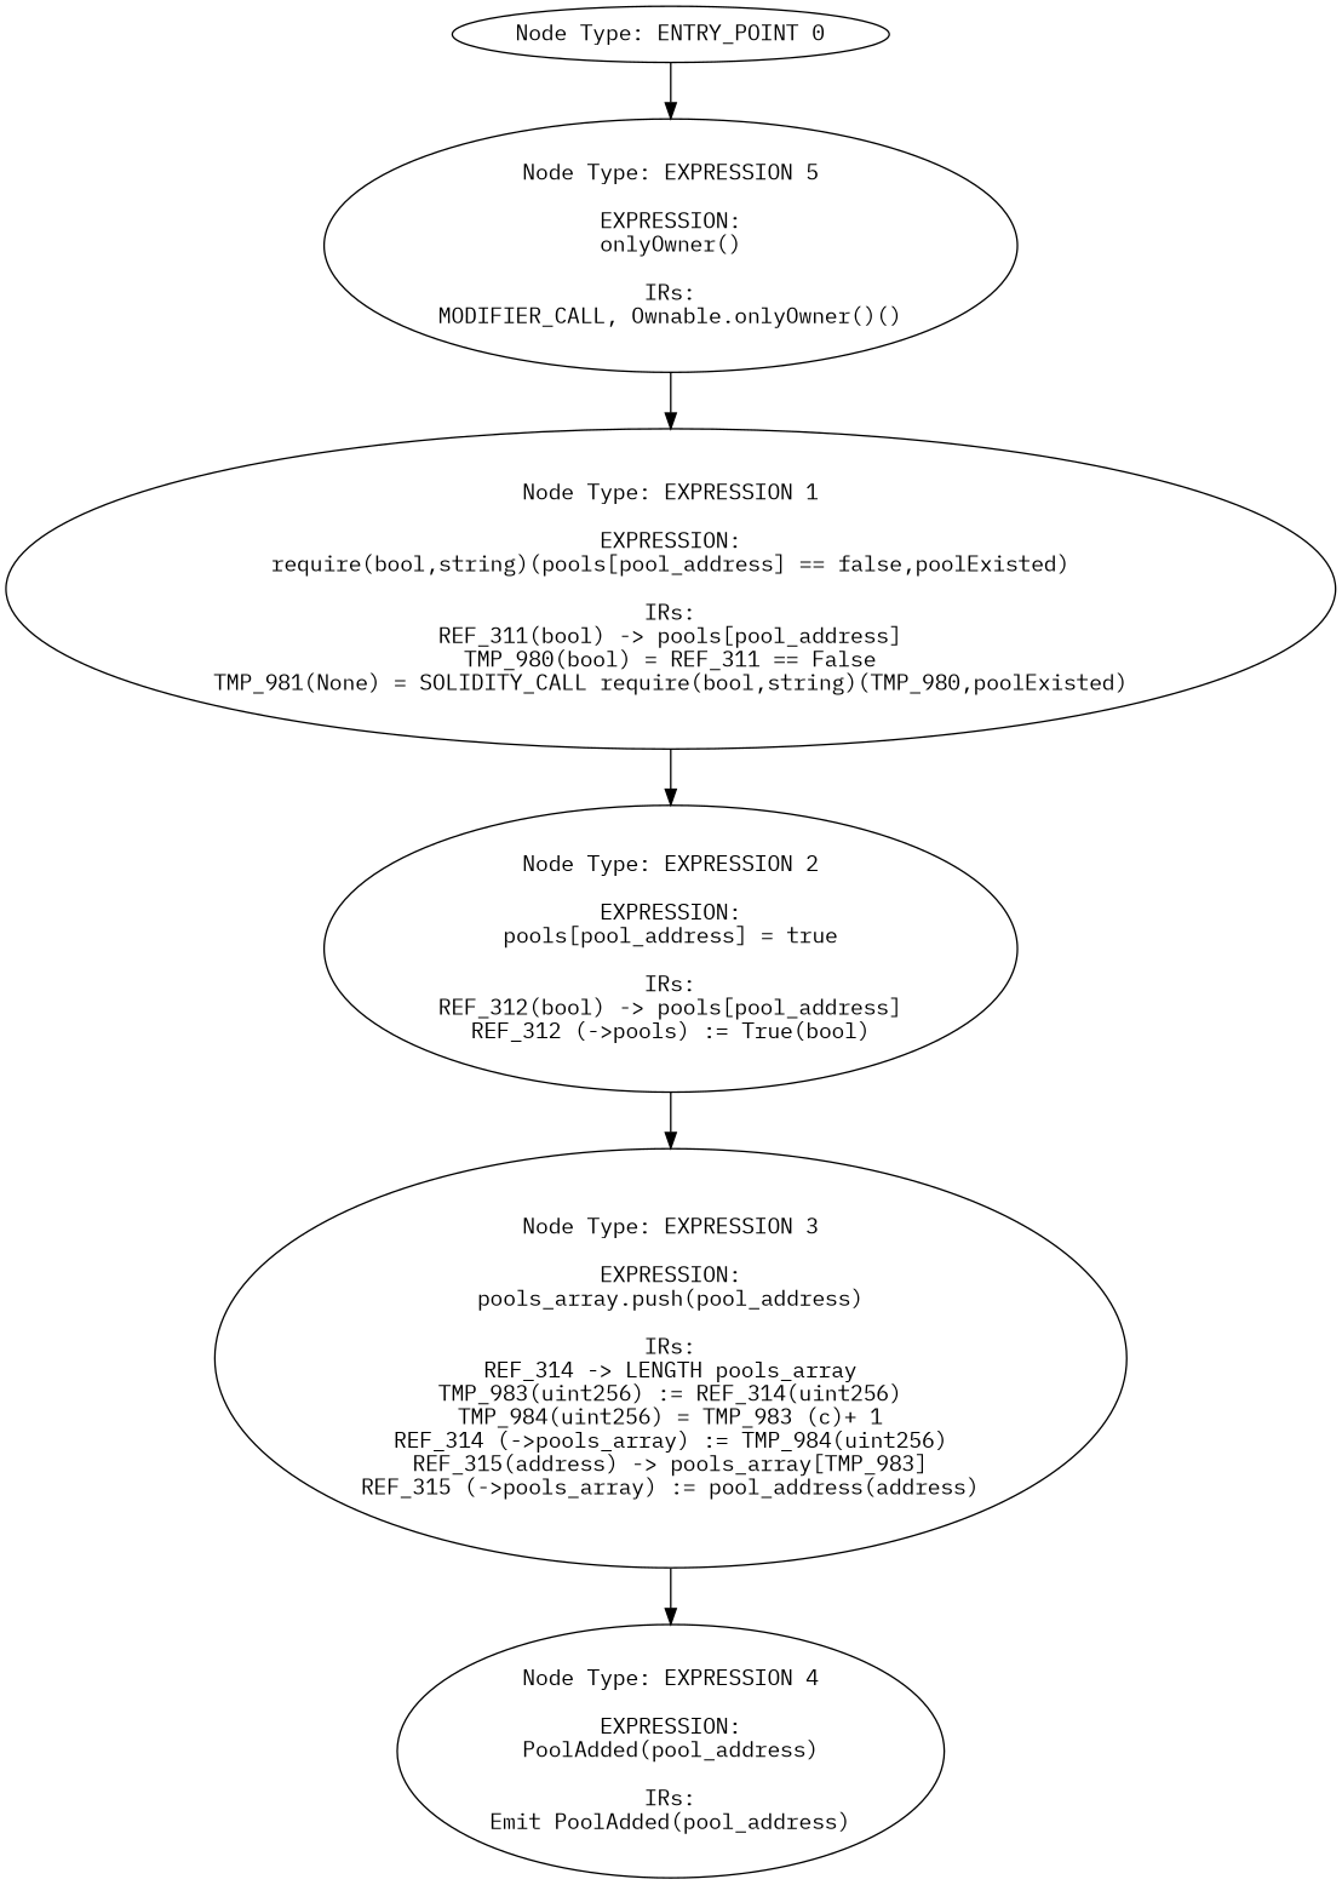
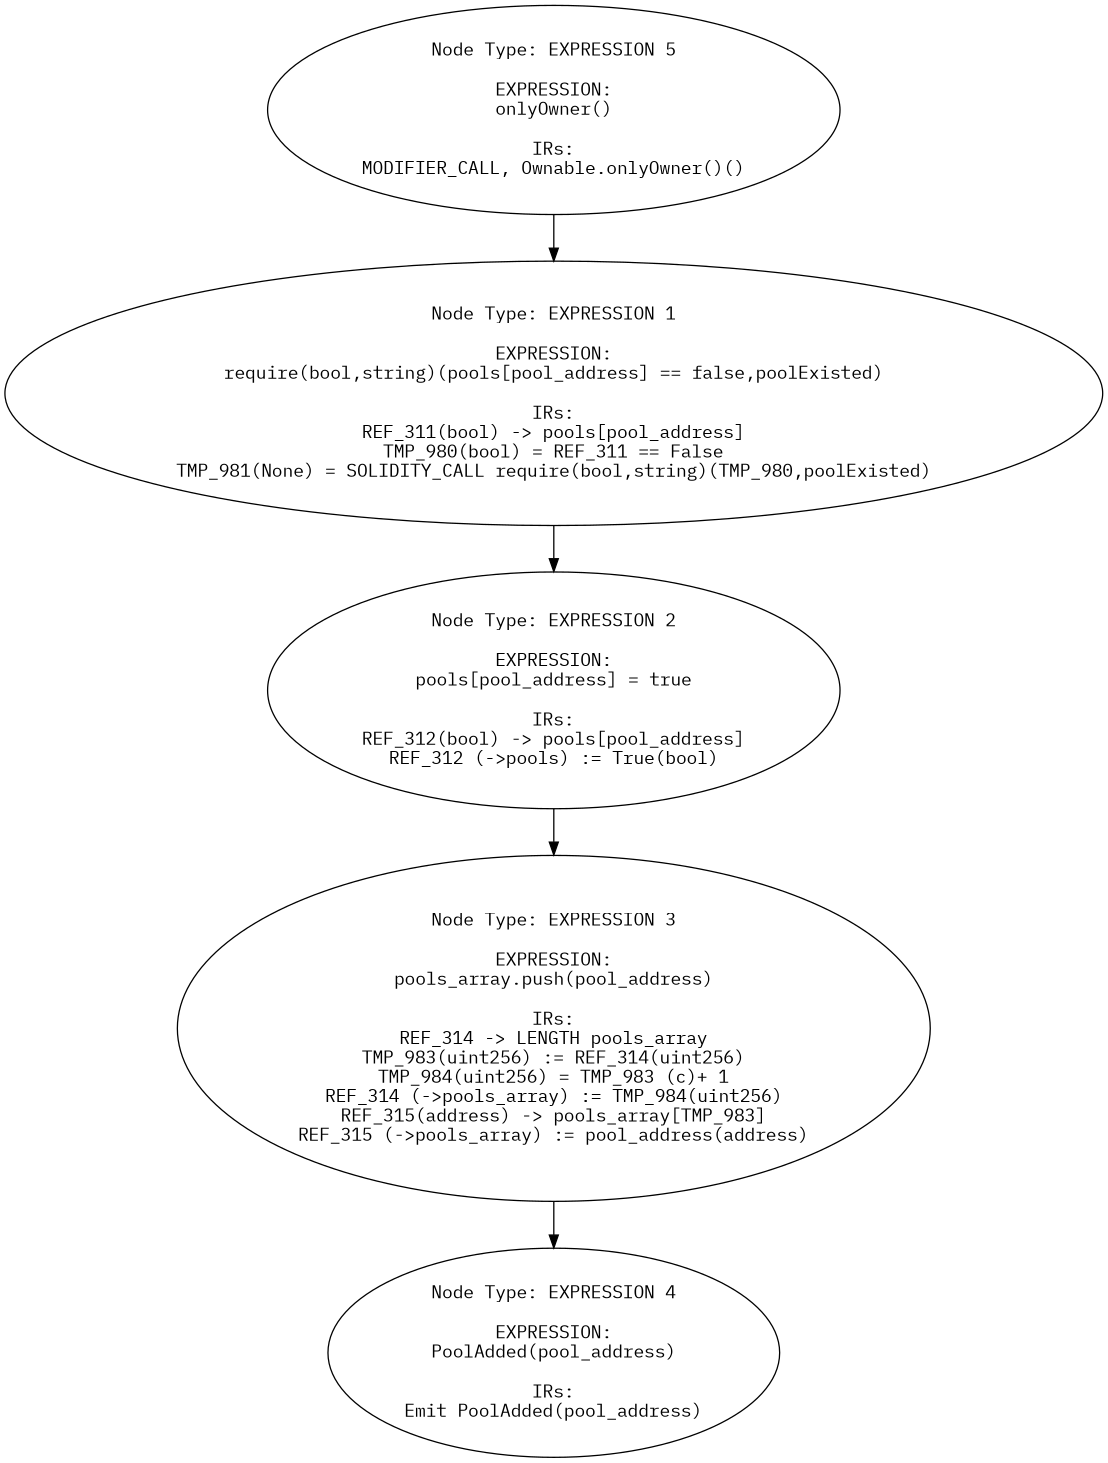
  digraph {
    fontname="IBM Plex Mono"
    node [fontname="IBM Plex Mono"]
    edge [fontname="IBM Plex Mono"]
-   n1 [label="Node Type: ENTRY_POINT 0\n"]
    n2 [label="Node Type: EXPRESSION 5\n\nEXPRESSION:\nonlyOwner()\n\nIRs:\nMODIFIER_CALL, Ownable.onlyOwner()()"]
    n3 [label="Node Type: EXPRESSION 1\n\nEXPRESSION:\nrequire(bool,string)(pools[pool_address] == false,poolExisted)\n\nIRs:\nREF_311(bool) -> pools[pool_address]\nTMP_980(bool) = REF_311 == False\nTMP_981(None) = SOLIDITY_CALL require(bool,string)(TMP_980,poolExisted)"]
    n4 [label="Node Type: EXPRESSION 2\n\nEXPRESSION:\npools[pool_address] = true\n\nIRs:\nREF_312(bool) -> pools[pool_address]\nREF_312 (->pools) := True(bool)"]
    n5 [label="Node Type: EXPRESSION 3\n\nEXPRESSION:\npools_array.push(pool_address)\n\nIRs:\nREF_314 -> LENGTH pools_array\nTMP_983(uint256) := REF_314(uint256)\nTMP_984(uint256) = TMP_983 (c)+ 1\nREF_314 (->pools_array) := TMP_984(uint256)\nREF_315(address) -> pools_array[TMP_983]\nREF_315 (->pools_array) := pool_address(address)"]
    n6 [label="Node Type: EXPRESSION 4\n\nEXPRESSION:\nPoolAdded(pool_address)\n\nIRs:\nEmit PoolAdded(pool_address)"]
-   n1 -> n2
    n2 -> n3
    n3 -> n4
    n4 -> n5
    n5 -> n6
  }
